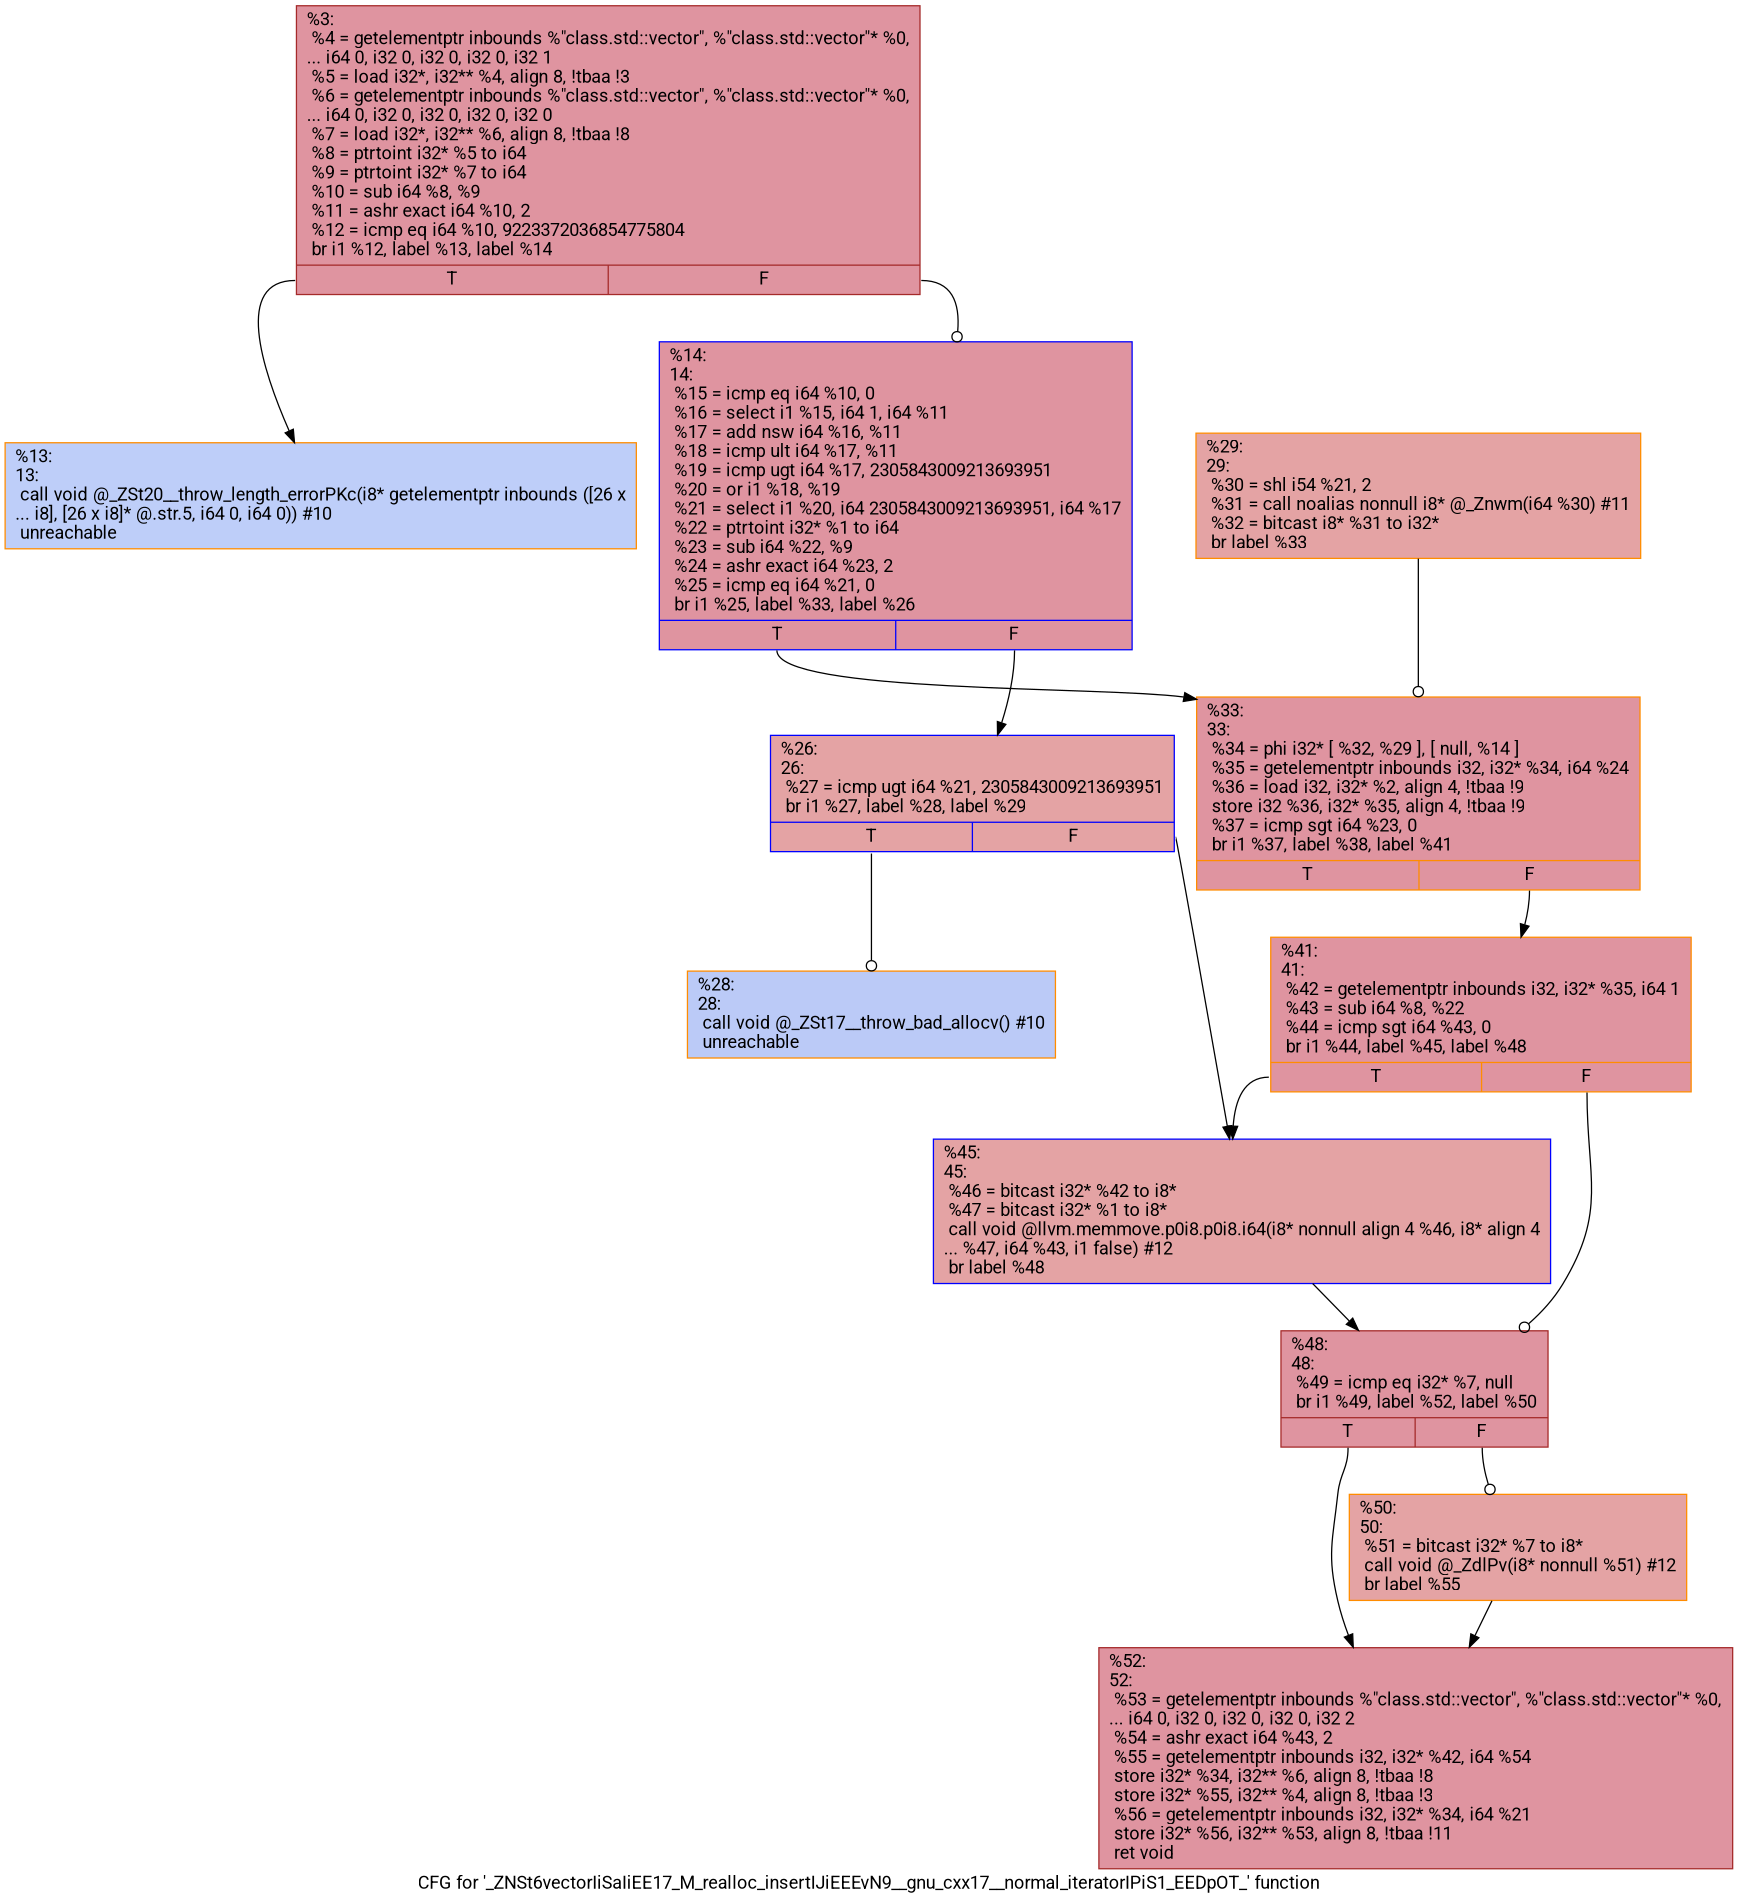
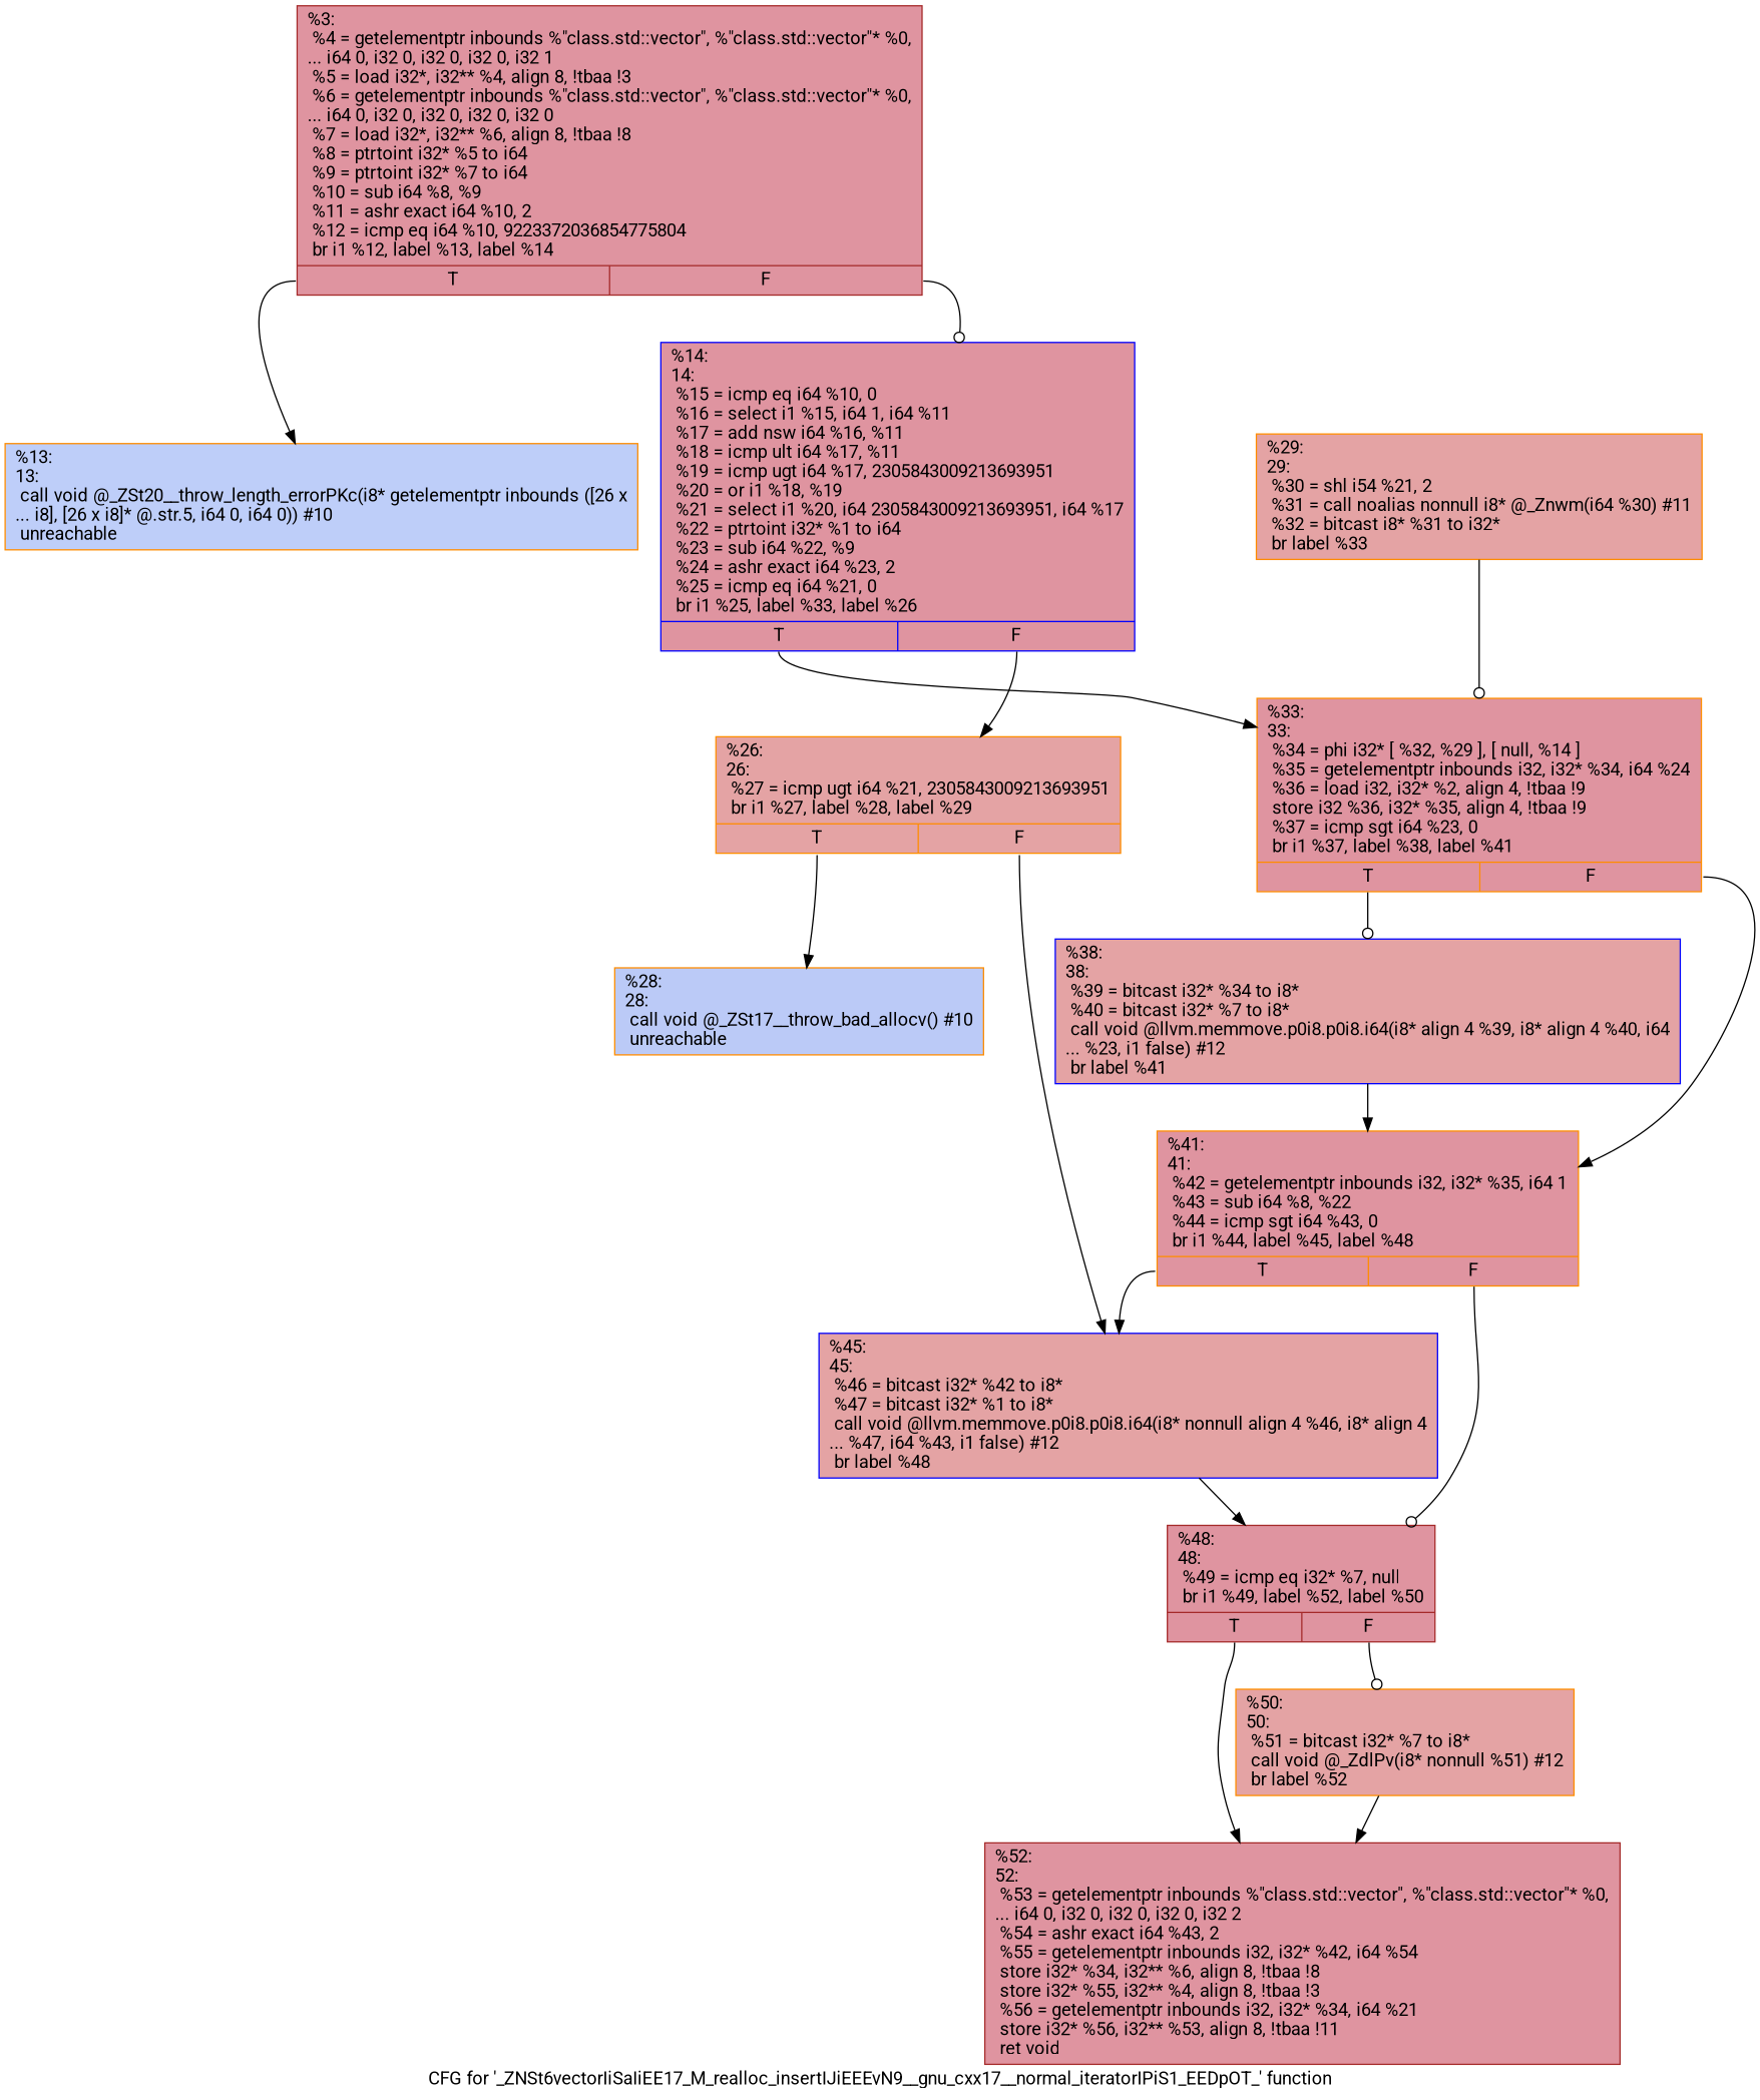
  digraph {
    fontname=Roboto
    label="CFG for '_ZNSt6vectorIiSaIiEE17_M_realloc_insertIJiEEEvN9__gnu_cxx17__normal_iteratorIPiS1_EEDpOT_' function"
    node [color=darkorange fillcolor="#b70d2870" fontname=Roboto shape=record style=filled]
    edge [arrowhead=normal fontname=Roboto tailport=s0]
    n1 [color=brown label="{%3:\l  %4 = getelementptr inbounds %\"class.std::vector\", %\"class.std::vector\"* %0,\l... i64 0, i32 0, i32 0, i32 0, i32 1\l  %5 = load i32*, i32** %4, align 8, !tbaa !3\l  %6 = getelementptr inbounds %\"class.std::vector\", %\"class.std::vector\"* %0,\l... i64 0, i32 0, i32 0, i32 0, i32 0\l  %7 = load i32*, i32** %6, align 8, !tbaa !8\l  %8 = ptrtoint i32* %5 to i64\l  %9 = ptrtoint i32* %7 to i64\l  %10 = sub i64 %8, %9\l  %11 = ashr exact i64 %10, 2\l  %12 = icmp eq i64 %10, 9223372036854775804\l  br i1 %12, label %13, label %14\l|{<s0>T|<s1>F}}"]
    n2 [fillcolor="#6c8ff170" label="{%13:\l13:                                               \l  call void @_ZSt20__throw_length_errorPKc(i8* getelementptr inbounds ([26 x\l... i8], [26 x i8]* @.str.5, i64 0, i64 0)) #10\l  unreachable\l}"]
    n3 [color=blue label="{%14:\l14:                                               \l  %15 = icmp eq i64 %10, 0\l  %16 = select i1 %15, i64 1, i64 %11\l  %17 = add nsw i64 %16, %11\l  %18 = icmp ult i64 %17, %11\l  %19 = icmp ugt i64 %17, 2305843009213693951\l  %20 = or i1 %18, %19\l  %21 = select i1 %20, i64 2305843009213693951, i64 %17\l  %22 = ptrtoint i32* %1 to i64\l  %23 = sub i64 %22, %9\l  %24 = ashr exact i64 %23, 2\l  %25 = icmp eq i64 %21, 0\l  br i1 %25, label %33, label %26\l|{<s0>T|<s1>F}}"]
    n4 [label="{%33:\l33:                                               \l  %34 = phi i32* [ %32, %29 ], [ null, %14 ]\l  %35 = getelementptr inbounds i32, i32* %34, i64 %24\l  %36 = load i32, i32* %2, align 4, !tbaa !9\l  store i32 %36, i32* %35, align 4, !tbaa !9\l  %37 = icmp sgt i64 %23, 0\l  br i1 %37, label %38, label %41\l|{<s0>T|<s1>F}}"]
-   n5 [color=blue fillcolor="#c32e3170" label="{%26:\l26:                                               \l  %27 = icmp ugt i64 %21, 2305843009213693951\l  br i1 %27, label %28, label %29\l|{<s0>T|<s1>F}}"]
+   n5 [fillcolor="#c32e3170" label="{%26:\l26:                                               \l  %27 = icmp ugt i64 %21, 2305843009213693951\l  br i1 %27, label %28, label %29\l|{<s0>T|<s1>F}}"]
+   n6 [color=blue fillcolor="#c32e3170" label="{%38:\l38:                                               \l  %39 = bitcast i32* %34 to i8*\l  %40 = bitcast i32* %7 to i8*\l  call void @llvm.memmove.p0i8.p0i8.i64(i8* align 4 %39, i8* align 4 %40, i64\l... %23, i1 false) #12\l  br label %41\l}"]
    n7 [label="{%41:\l41:                                               \l  %42 = getelementptr inbounds i32, i32* %35, i64 1\l  %43 = sub i64 %8, %22\l  %44 = icmp sgt i64 %43, 0\l  br i1 %44, label %45, label %48\l|{<s0>T|<s1>F}}"]
    n8 [fillcolor="#6687ed70" label="{%28:\l28:                                               \l  call void @_ZSt17__throw_bad_allocv() #10\l  unreachable\l}"]
    n9 [color=blue fillcolor="#c32e3170" label="{%45:\l45:                                               \l  %46 = bitcast i32* %42 to i8*\l  %47 = bitcast i32* %1 to i8*\l  call void @llvm.memmove.p0i8.p0i8.i64(i8* nonnull align 4 %46, i8* align 4\l... %47, i64 %43, i1 false) #12\l  br label %48\l}"]
    n10 [color=brown label="{%48:\l48:                                               \l  %49 = icmp eq i32* %7, null\l  br i1 %49, label %52, label %50\l|{<s0>T|<s1>F}}"]
    n11 [fillcolor="#c32e3170" label="{%29:\l29:                                               \l  %30 = shl i54 %21, 2\l  %31 = call noalias nonnull i8* @_Znwm(i64 %30) #11\l  %32 = bitcast i8* %31 to i32*\l  br label %33\l}"]
    n12 [color=brown label="{%52:\l52:                                               \l  %53 = getelementptr inbounds %\"class.std::vector\", %\"class.std::vector\"* %0,\l... i64 0, i32 0, i32 0, i32 0, i32 2\l  %54 = ashr exact i64 %43, 2\l  %55 = getelementptr inbounds i32, i32* %42, i64 %54\l  store i32* %34, i32** %6, align 8, !tbaa !8\l  store i32* %55, i32** %4, align 8, !tbaa !3\l  %56 = getelementptr inbounds i32, i32* %34, i64 %21\l  store i32* %56, i32** %53, align 8, !tbaa !11\l  ret void\l}"]
-   n13 [fillcolor="#c32e3170" label="{%50:\l50:                                               \l  %51 = bitcast i32* %7 to i8*\l  call void @_ZdlPv(i8* nonnull %51) #12\l  br label %55\l}"]
+   n13 [fillcolor="#c32e3170" label="{%50:\l50:                                               \l  %51 = bitcast i32* %7 to i8*\l  call void @_ZdlPv(i8* nonnull %51) #12\l  br label %52\l}"]
    n1 -> n2
    n1 -> n3 [arrowhead=odot tailport=s1]
    n3 -> n4
    n3 -> n5 [tailport=s1]
+   n4 -> n6 [arrowhead=odot]
    n4 -> n7 [tailport=s1]
-   n5 -> n8 [arrowhead=odot]
+   n5 -> n8
    n5 -> n9 [tailport=s1]
+   n6 -> n7
    n7 -> n9
    n7 -> n10 [arrowhead=odot tailport=s1]
    n9 -> n10
    n10 -> n12
    n10 -> n13 [arrowhead=odot tailport=s1]
    n11 -> n4 [arrowhead=odot]
    n13 -> n12
  }
